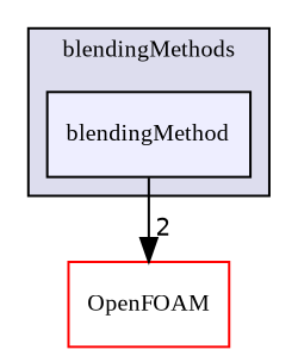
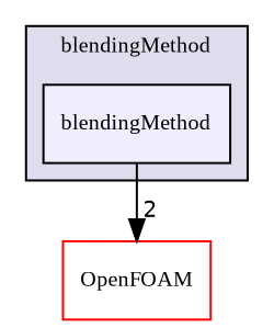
  digraph {
    compound=true
    fontname="Liberation Serif"
    node [fontname="Liberation Serif" fontsize=10 shape=box]
    n1 [fillcolor="#eeeeff" label=blendingMethod pencolor=black style=filled]
    n2 [color=red label=OpenFOAM]
    subgraph cluster_1 {
      bgcolor="#ddddee"
      fontsize=10
-     label=blendingMethods
+     label=blendingMethod
      pencolor=black
      n1
    }
    n1 -> n2 [headlabel=2 labeldistance=1.5 labelfontname=Helvetica labelfontsize=10 fontname="Liberation Serif"]
  }
